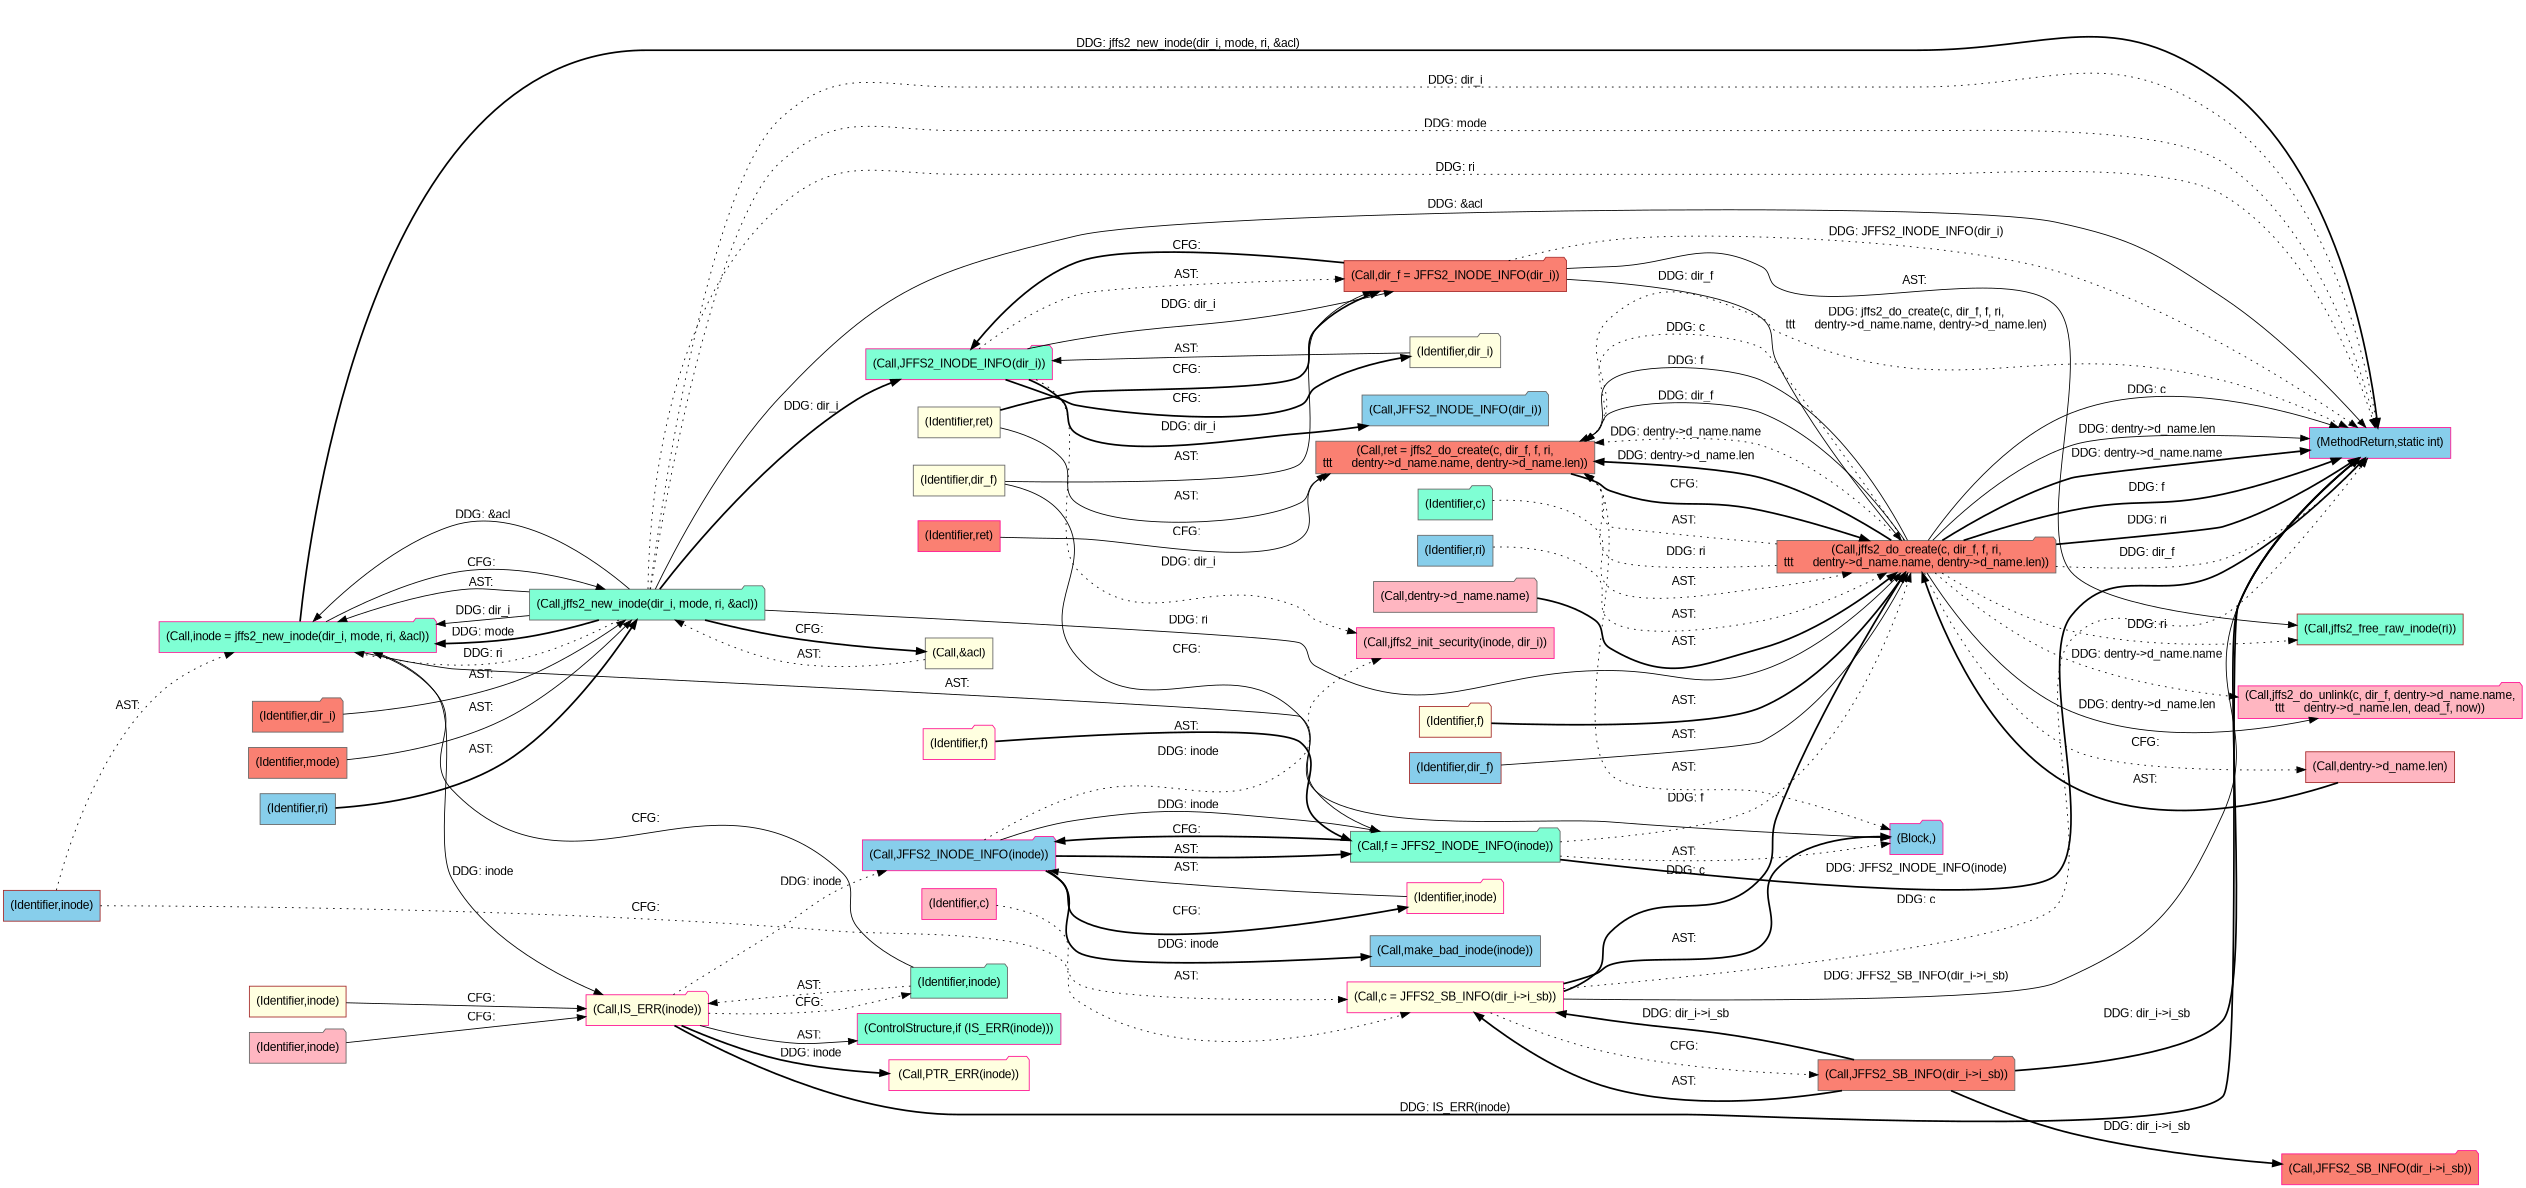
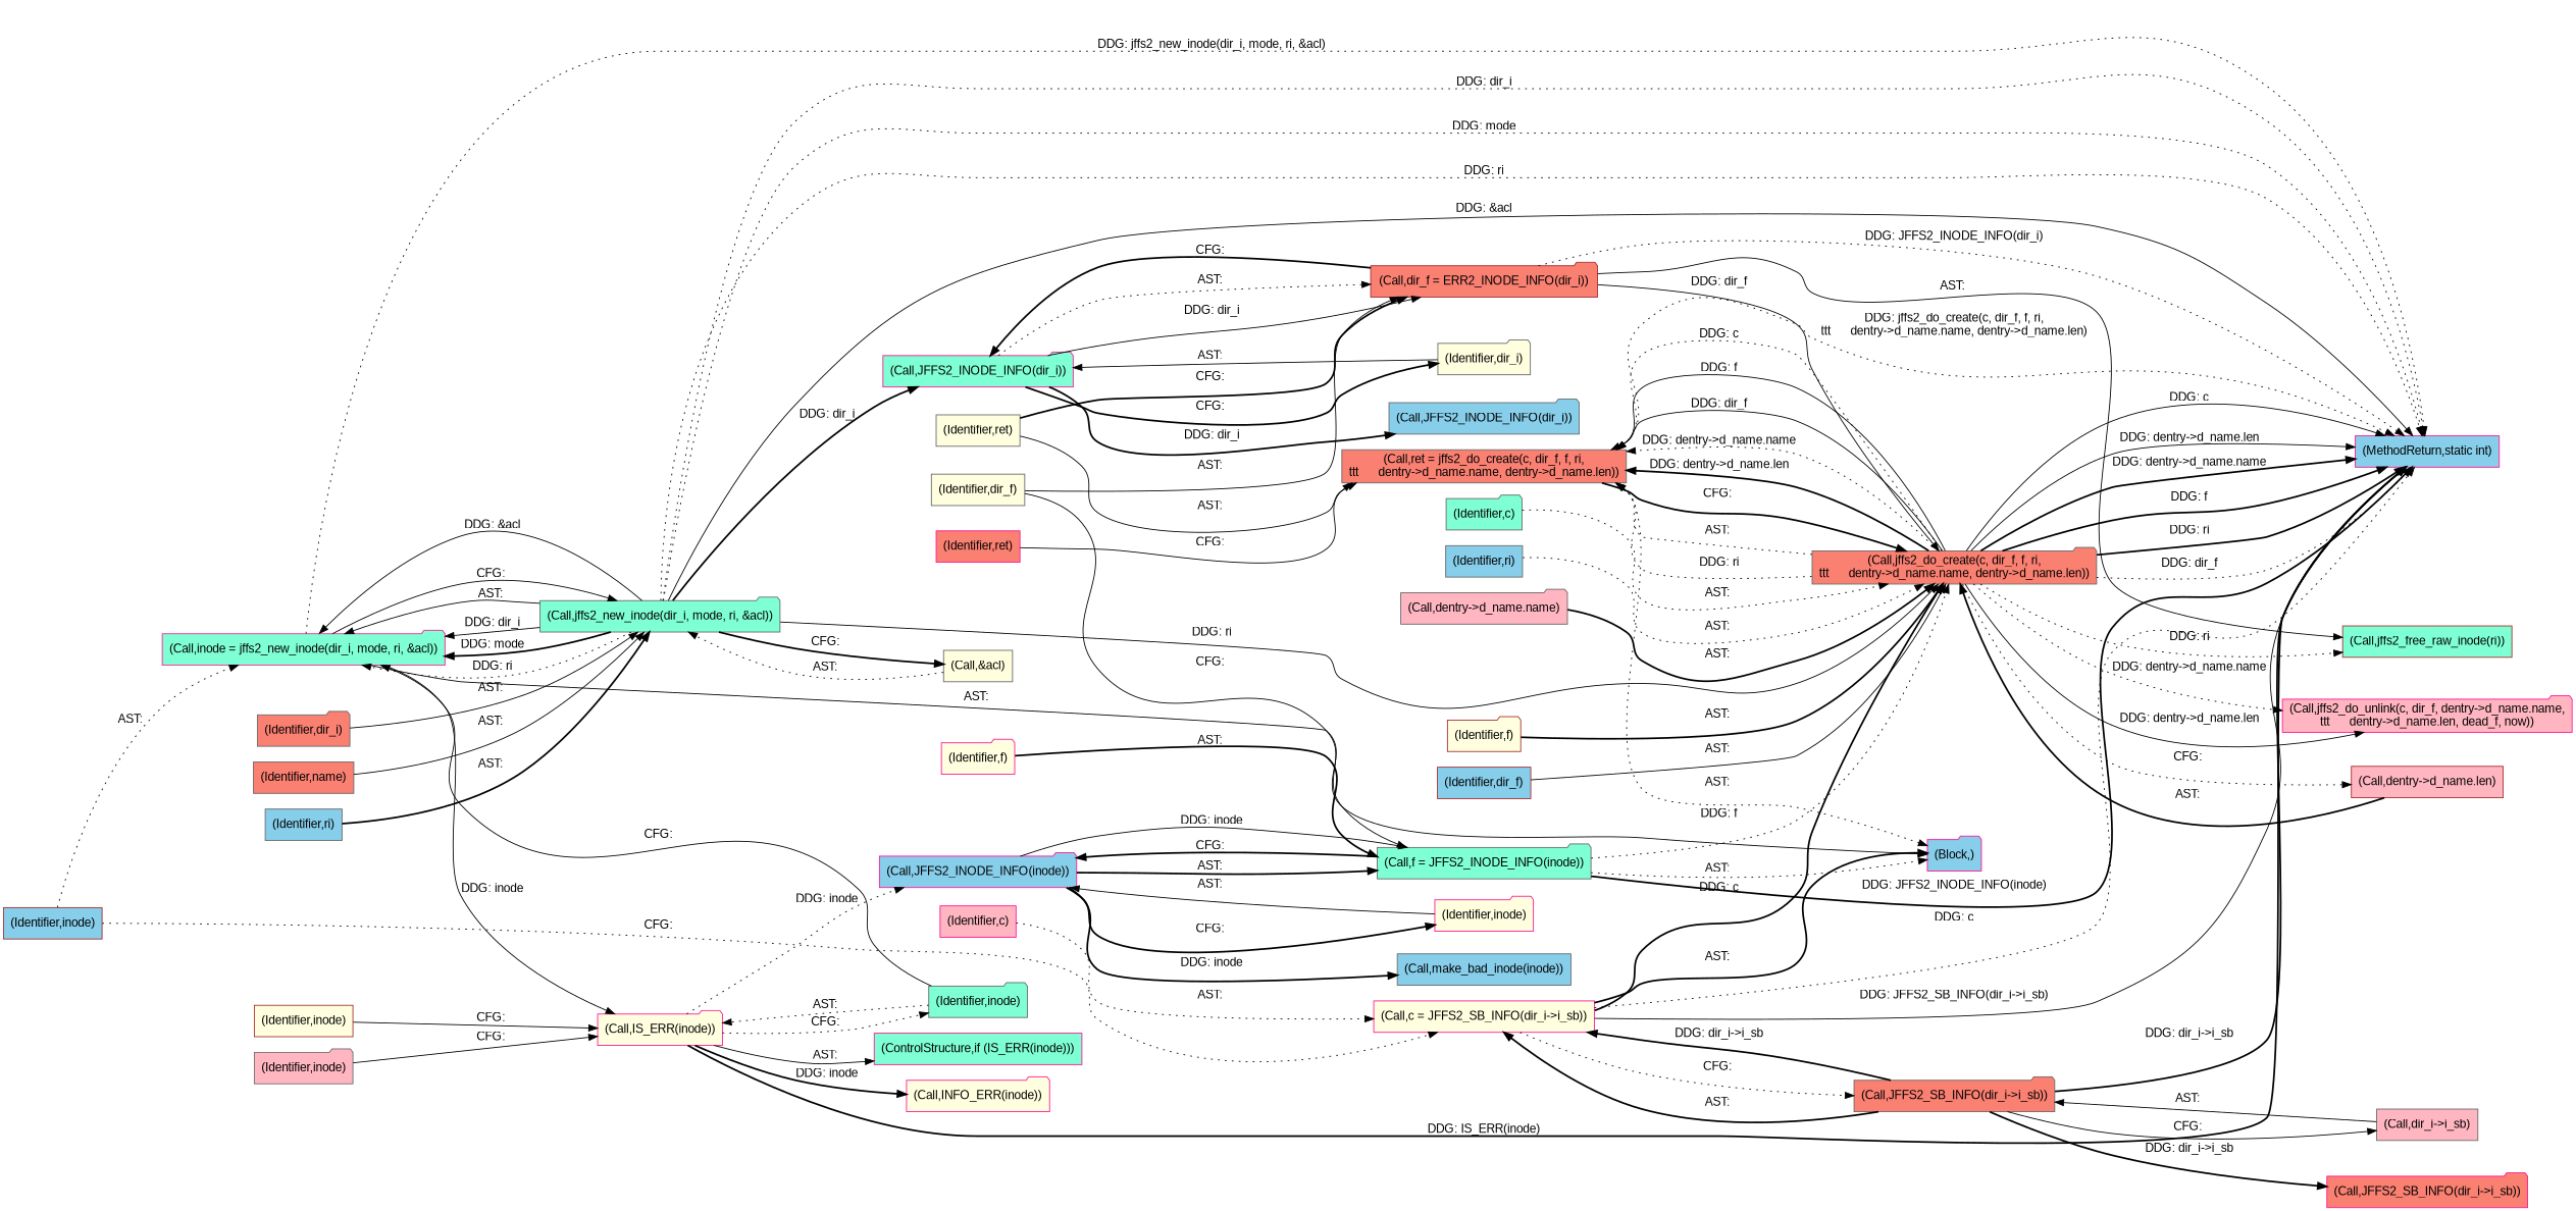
  digraph {
    fontname="Liberation Sans"
    rankdir=LR
    node [color=gray40 fillcolor=lightyellow fontname="Liberation Sans" shape=folder style=filled]
    edge [fontname="Liberation Sans" style=solid]
    n1 [fillcolor=salmon label="(Call,ret = jffs2_do_create(c, dir_f, f, ri,\n\t\t\t      dentry->d_name.name, dentry->d_name.len))" shape=box]
    n2 [fillcolor=salmon label="(Call,jffs2_do_create(c, dir_f, f, ri,\n\t\t\t      dentry->d_name.name, dentry->d_name.len))"]
    n3 [color=deeppink fillcolor=skyblue label="(MethodReturn,static int)" shape=box]
    n4 [color=deeppink fillcolor=skyblue label="(Block,)"]
    n5 [color=brown fillcolor=aquamarine label="(Call,jffs2_free_raw_inode(ri))" shape=box]
    n6 [color=deeppink fillcolor=lightpink label="(Call,jffs2_do_unlink(c, dir_f, dentry->d_name.name,\n\t\t\t      dentry->d_name.len, dead_f, now))"]
    n7 [color=brown fillcolor=lightpink label="(Call,dentry->d_name.len)" shape=box]
    n8 [color=deeppink label="(Call,c = JFFS2_SB_INFO(dir_i->i_sb))" shape=box]
    n9 [fillcolor=salmon label="(Call,JFFS2_SB_INFO(dir_i->i_sb))"]
+   n10 [fillcolor=lightpink label="(Call,dir_i->i_sb)" shape=box]
    n11 [color=deeppink fillcolor=salmon label="(Call,JFFS2_SB_INFO(dir_i->i_sb))"]
-   n12 [color=brown fillcolor=salmon label="(Call,dir_f = JFFS2_INODE_INFO(dir_i))"]
+   n12 [color=brown fillcolor=salmon label="(Call,dir_f = ERR2_INODE_INFO(dir_i))"]
    n13 [color=deeppink fillcolor=aquamarine label="(Call,JFFS2_INODE_INFO(dir_i))"]
-   n14 [color=deeppink fillcolor=lightpink label="(Call,jffs2_init_security(inode, dir_i))" shape=box]
    n15 [label="(Identifier,dir_i)"]
    n16 [fillcolor=skyblue label="(Call,JFFS2_INODE_INFO(dir_i))"]
    n17 [fillcolor=aquamarine label="(Call,jffs2_new_inode(dir_i, mode, ri, &acl))"]
    n18 [color=deeppink fillcolor=aquamarine label="(Call,inode = jffs2_new_inode(dir_i, mode, ri, &acl))"]
    n19 [label="(Call,&acl)" shape=box]
    n20 [color=deeppink label="(Call,IS_ERR(inode))"]
    n21 [fillcolor=aquamarine label="(Call,f = JFFS2_INODE_INFO(inode))"]
    n22 [color=deeppink fillcolor=skyblue label="(Call,JFFS2_INODE_INFO(inode))"]
    n23 [color=deeppink label="(Identifier,inode)"]
    n24 [fillcolor=skyblue label="(Call,make_bad_inode(inode))" shape=box]
    n25 [fillcolor=aquamarine label="(Identifier,inode)"]
-   n26 [color=deeppink label="(Call,PTR_ERR(inode))"]
+   n26 [color=deeppink label="(Call,INFO_ERR(inode))"]
    n27 [color=deeppink fillcolor=aquamarine label="(ControlStructure,if (IS_ERR(inode)))" shape=box]
    n28 [color=brown label="(Identifier,f)"]
    n29 [fillcolor=aquamarine label="(Identifier,c)"]
    n30 [fillcolor=salmon label="(Identifier,dir_i)"]
    n31 [label="(Identifier,ret)" shape=box]
    n32 [color=deeppink label="(Identifier,f)"]
    n33 [fillcolor=skyblue label="(Identifier,ri)" shape=box]
    n34 [fillcolor=lightpink label="(Identifier,inode)"]
    n35 [color=deeppink fillcolor=lightpink label="(Identifier,c)" shape=box]
    n36 [label="(Identifier,dir_f)" shape=box]
-   n37 [fillcolor=salmon label="(Identifier,mode)" shape=box]
+   n37 [fillcolor=salmon label="(Identifier,name)" shape=box]
    n38 [color=brown label="(Identifier,inode)" shape=box]
    n39 [color=brown fillcolor=skyblue label="(Identifier,inode)" shape=box]
    n40 [fillcolor=lightpink label="(Call,dentry->d_name.name)"]
    n41 [color=brown fillcolor=skyblue label="(Identifier,dir_f)" shape=box]
    n42 [color=deeppink fillcolor=salmon label="(Identifier,ret)" shape=box]
    n43 [fillcolor=skyblue label="(Identifier,ri)" shape=box]
    n1 -> n2 [label="CFG: " style=bold]
    n1 -> n3 [label="DDG: jffs2_do_create(c, dir_f, f, ri,\n\t\t\t      dentry->d_name.name, dentry->d_name.len)" style=dotted]
    n1 -> n4 [label="AST: " style=dotted]
    n2 -> n1 [label="AST: " style=dotted]
    n2 -> n1 [label="DDG: ri" style=dotted]
    n2 -> n1 [label="DDG: c" style=dotted]
    n2 -> n1 [label="DDG: f"]
    n2 -> n1 [label="DDG: dir_f"]
    n2 -> n1 [label="DDG: dentry->d_name.name" style=dotted]
    n2 -> n1 [label="DDG: dentry->d_name.len" style=bold]
    n2 -> n3 [label="DDG: dentry->d_name.name" style=bold]
    n2 -> n3 [label="DDG: f" style=bold]
    n2 -> n3 [label="DDG: ri" style=bold]
    n2 -> n3 [label="DDG: dir_f" style=dotted]
    n2 -> n3 [label="DDG: c"]
    n2 -> n3 [label="DDG: dentry->d_name.len"]
    n2 -> n5 [label="DDG: ri" style=dotted]
    n2 -> n6 [label="DDG: dentry->d_name.name" style=dotted]
    n2 -> n6 [label="DDG: dentry->d_name.len"]
    n2 -> n7 [label="CFG: " style=dotted]
    n7 -> n2 [label="AST: " style=bold]
    n8 -> n2 [label="DDG: c" style=bold]
    n8 -> n3 [label="DDG: c" style=dotted]
    n8 -> n3 [label="DDG: JFFS2_SB_INFO(dir_i->i_sb)"]
    n8 -> n4 [label="AST: " style=bold]
    n8 -> n9 [label="CFG: " style=dotted]
    n9 -> n3 [label="DDG: dir_i->i_sb" style=bold]
    n9 -> n8 [label="AST: " style=bold]
    n9 -> n8 [label="DDG: dir_i->i_sb" style=bold]
+   n9 -> n10 [label="CFG: "]
    n9 -> n11 [label="DDG: dir_i->i_sb" style=bold]
+   n10 -> n9 [label="AST: "]
    n12 -> n2 [label="DDG: dir_f"]
    n12 -> n3 [label="DDG: JFFS2_INODE_INFO(dir_i)" style=dotted]
    n12 -> n5 [label="AST: "]
    n12 -> n13 [label="CFG: " style=bold]
    n13 -> n12 [label="AST: " style=dotted]
    n13 -> n12 [label="DDG: dir_i"]
-   n13 -> n14 [label="DDG: dir_i" style=dotted]
    n13 -> n15 [label="CFG: " style=bold]
    n13 -> n16 [label="DDG: dir_i" style=bold]
    n15 -> n13 [label="AST: "]
    n17 -> n2 [label="DDG: ri"]
    n17 -> n3 [label="DDG: dir_i" style=dotted]
    n17 -> n3 [label="DDG: mode" style=dotted]
    n17 -> n3 [label="DDG: ri" style=dotted]
    n17 -> n3 [label="DDG: &acl"]
    n17 -> n13 [label="DDG: dir_i" style=bold]
    n17 -> n18 [label="AST: "]
    n17 -> n18 [label="DDG: dir_i"]
    n17 -> n18 [label="DDG: mode" style=bold]
    n17 -> n18 [label="DDG: ri" style=dotted]
    n17 -> n18 [label="DDG: &acl"]
    n17 -> n19 [label="CFG: " style=bold]
-   n18 -> n3 [label="DDG: jffs2_new_inode(dir_i, mode, ri, &acl)" style=bold]
+   n18 -> n3 [label="DDG: jffs2_new_inode(dir_i, mode, ri, &acl)" style=dotted]
    n18 -> n4 [label="AST: "]
    n18 -> n17 [label="CFG: "]
    n18 -> n20 [label="DDG: inode"]
    n19 -> n17 [label="AST: " style=dotted]
    n20 -> n3 [label="DDG: IS_ERR(inode)" style=bold]
    n20 -> n22 [label="DDG: inode" style=dotted]
    n20 -> n25 [label="CFG: " style=dotted]
    n20 -> n26 [label="DDG: inode" style=bold]
    n20 -> n27 [label="AST: "]
    n21 -> n2 [label="DDG: f" style=dotted]
    n21 -> n3 [label="DDG: JFFS2_INODE_INFO(inode)" style=bold]
    n21 -> n4 [label="AST: " style=dotted]
    n21 -> n22 [label="CFG: " style=bold]
-   n22 -> n14 [label="DDG: inode" style=dotted]
    n22 -> n21 [label="AST: " style=bold]
    n22 -> n21 [label="DDG: inode"]
    n22 -> n23 [label="CFG: " style=bold]
    n22 -> n24 [label="DDG: inode" style=bold]
    n23 -> n22 [label="AST: "]
    n25 -> n18 [label="CFG: "]
    n25 -> n20 [label="AST: " style=dotted]
    n28 -> n2 [label="AST: " style=bold]
    n29 -> n2 [label="AST: " style=dotted]
    n30 -> n17 [label="AST: "]
    n31 -> n1 [label="AST: "]
    n31 -> n12 [label="CFG: " style=bold]
    n32 -> n21 [label="AST: " style=bold]
    n33 -> n2 [label="AST: " style=dotted]
    n34 -> n20 [label="CFG: "]
    n35 -> n8 [label="AST: " style=dotted]
    n36 -> n12 [label="AST: "]
    n36 -> n21 [label="CFG: "]
    n37 -> n17 [label="AST: "]
    n38 -> n20 [label="CFG: "]
    n39 -> n8 [label="CFG: " style=dotted]
    n39 -> n18 [label="AST: " style=dotted]
    n40 -> n2 [label="AST: " style=bold]
    n41 -> n2 [label="AST: "]
    n42 -> n1 [label="CFG: "]
    n43 -> n17 [label="AST: " style=bold]
  }
